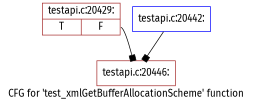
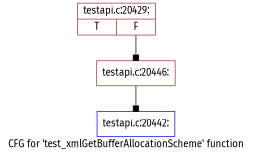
  digraph {
    fontname="Fira Sans"
    label="CFG for 'test_xmlGetBufferAllocationScheme' function"
    node [color=brown fontname="Fira Sans" shape=record]
    edge [arrowhead=box fontname="Fira Sans"]
    n1 [label="{testapi.c:20429:|{<s0>T|<s1>F}}"]
    n2 [label="{testapi.c:20446:}"]
    n3 [color=blue label="{testapi.c:20442:}"]
    n1 -> n2 [tailport=s1]
-   n3 -> n2
+   n2 -> n3
  }
